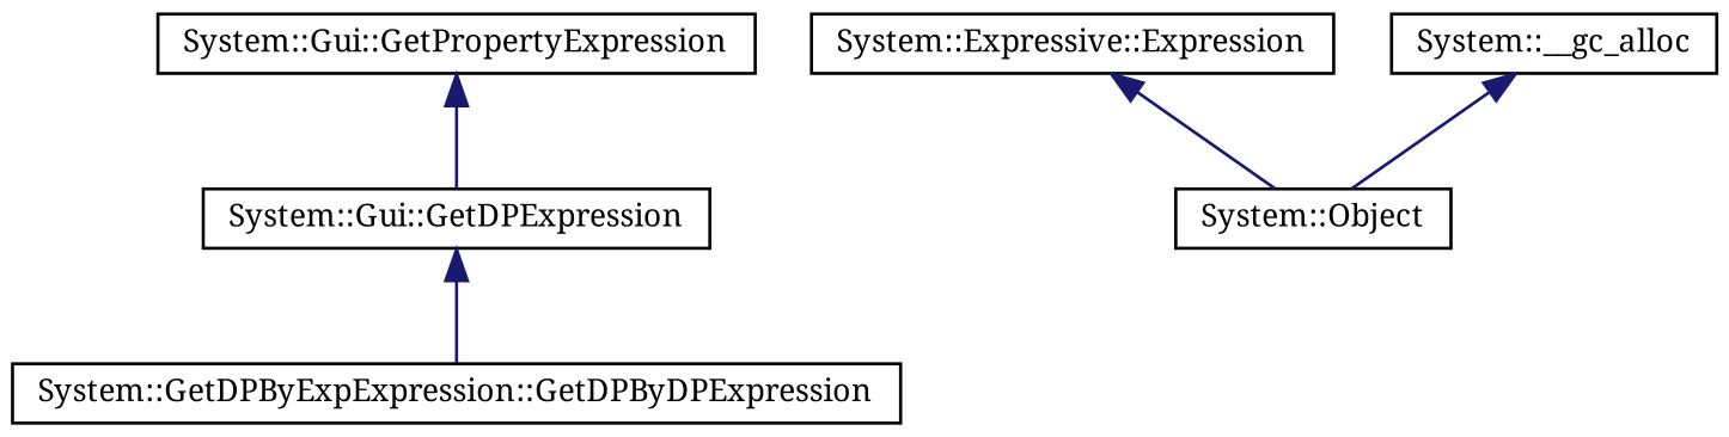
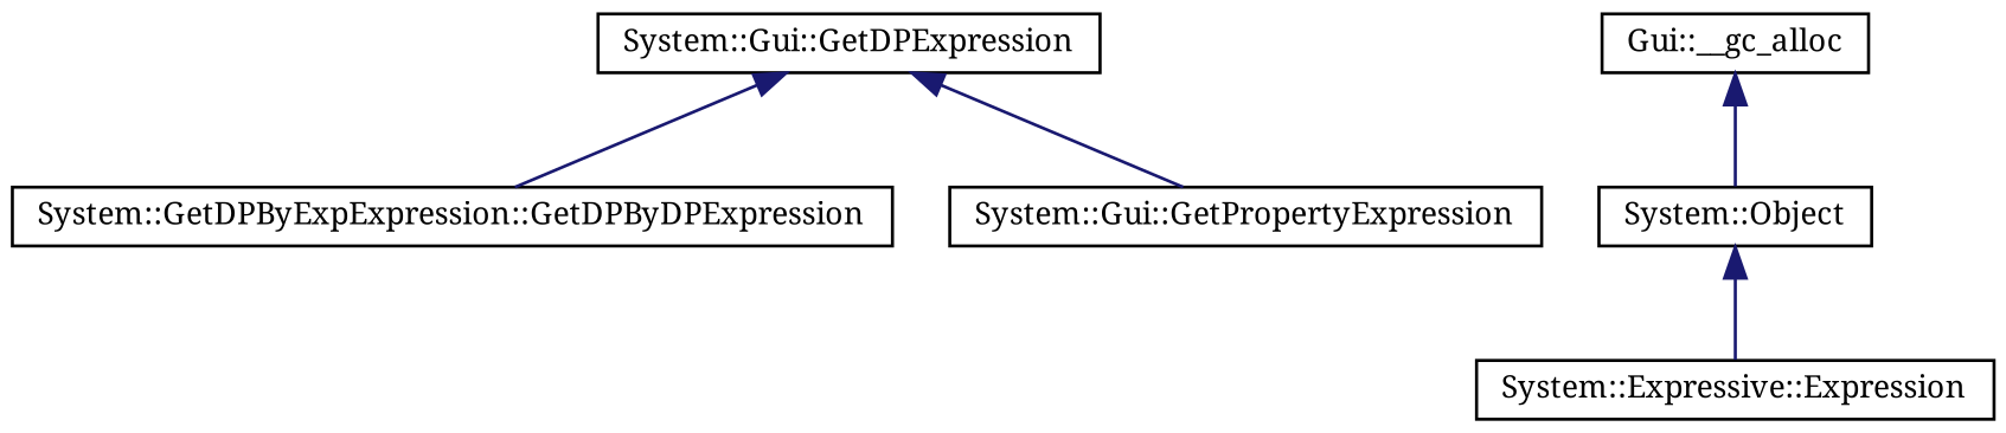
  digraph {
    fontname="Noto Serif"
    node [color=black fillcolor=white fontname="Noto Serif" fontsize=10 shape=record style=filled]
    edge [color=midnightblue dir=back fontname="Noto Serif" fontsize=10 labelfontname=Helvetica labelfontsize=10 style=solid]
    n1 [height=0.2 label="System::Gui::GetDPExpression" width=0.4]
    n2 [height=0.2 label="System::GetDPByExpExpression::GetDPByDPExpression" width=0.4]
    n3 [height=0.2 label="System::Gui::GetPropertyExpression" width=0.4]
    n4 [height=0.2 label="System::Expressive::Expression" width=0.4]
    n5 [height=0.2 label="System::Object" width=0.4]
-   n6 [height=0.2 label="System::__gc_alloc" width=0.4]
+   n6 [height=0.2 label="Gui::__gc_alloc" width=0.4]
    n1 -> n2
-   n3 -> n1
-   n4 -> n5
+   n1 -> n3
+   n5 -> n4
    n6 -> n5
  }
